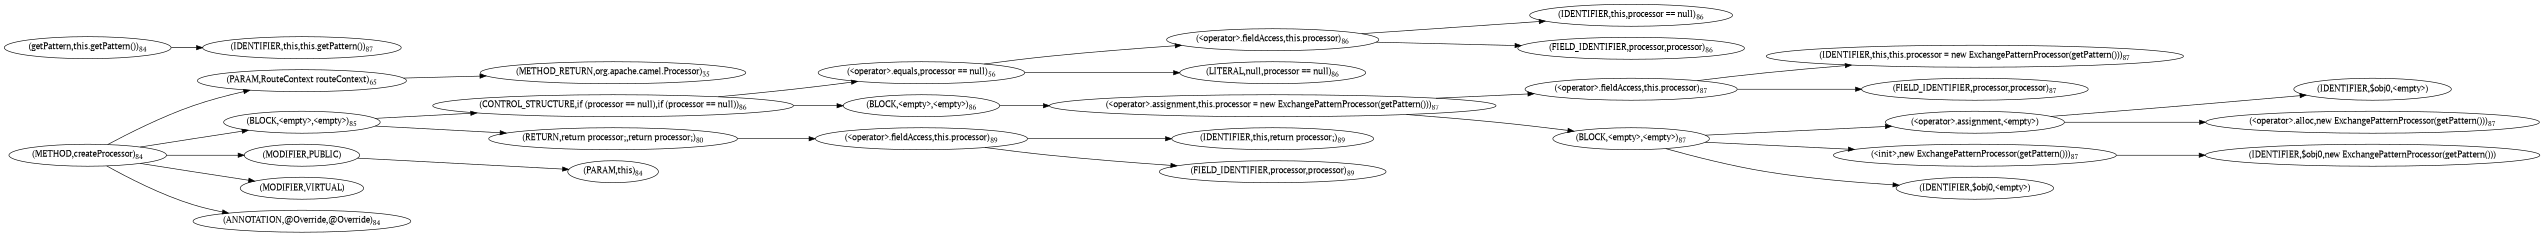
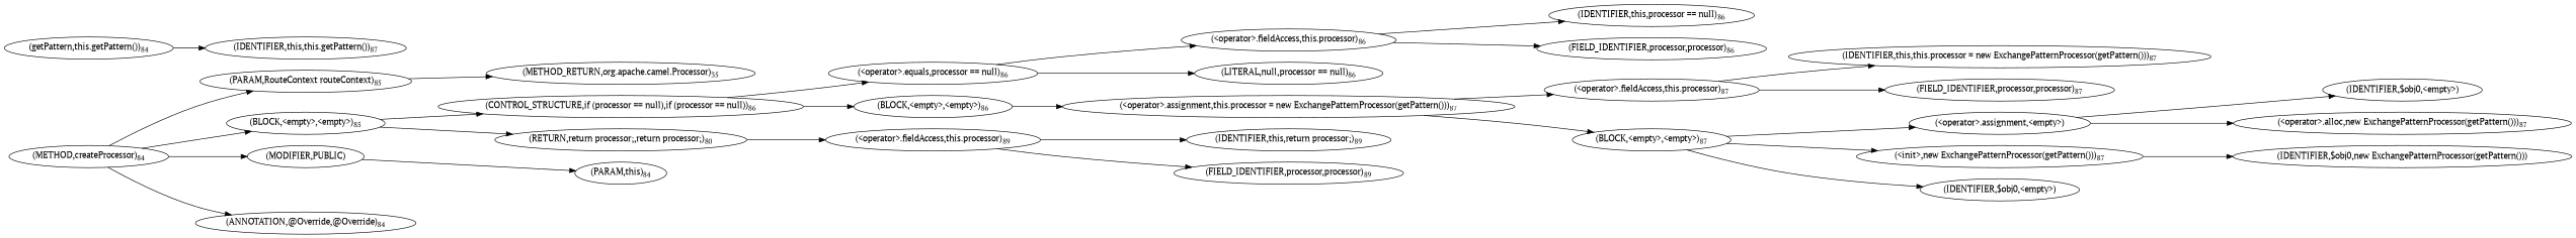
  digraph {
    fontname="PT Serif"
    rankdir=LR
    node [fontname="PT Serif"]
    edge [fontname="PT Serif"]
    n1 [label=<(METHOD,createProcessor)<SUB>84</SUB>>]
-   n2 [label=<(PARAM,RouteContext routeContext)<SUB>65</SUB>>]
+   n2 [label=<(PARAM,RouteContext routeContext)<SUB>85</SUB>>]
    n3 [label=<(BLOCK,&lt;empty&gt;,&lt;empty&gt;)<SUB>85</SUB>>]
    n4 [label=<(MODIFIER,PUBLIC)>]
-   n5 [label=<(MODIFIER,VIRTUAL)>]
    n6 [label=<(ANNOTATION,@Override,@Override)<SUB>84</SUB>>]
    n7 [label=<(PARAM,this)<SUB>84</SUB>>]
    n8 [label=<(METHOD_RETURN,org.apache.camel.Processor)<SUB>35</SUB>>]
    n9 [label=<(CONTROL_STRUCTURE,if (processor == null),if (processor == null))<SUB>86</SUB>>]
    n10 [label=<(RETURN,return processor;,return processor;)<SUB>80</SUB>>]
-   n11 [label=<(&lt;operator&gt;.equals,processor == null)<SUB>56</SUB>>]
+   n11 [label=<(&lt;operator&gt;.equals,processor == null)<SUB>86</SUB>>]
    n12 [label=<(BLOCK,&lt;empty&gt;,&lt;empty&gt;)<SUB>86</SUB>>]
    n13 [label=<(&lt;operator&gt;.fieldAccess,this.processor)<SUB>89</SUB>>]
    n14 [label=<(&lt;operator&gt;.fieldAccess,this.processor)<SUB>86</SUB>>]
    n15 [label=<(LITERAL,null,processor == null)<SUB>86</SUB>>]
    n16 [label=<(&lt;operator&gt;.assignment,this.processor = new ExchangePatternProcessor(getPattern()))<SUB>87</SUB>>]
    n17 [label=<(IDENTIFIER,this,processor == null)<SUB>86</SUB>>]
    n18 [label=<(FIELD_IDENTIFIER,processor,processor)<SUB>86</SUB>>]
    n19 [label=<(&lt;operator&gt;.fieldAccess,this.processor)<SUB>87</SUB>>]
    n20 [label=<(BLOCK,&lt;empty&gt;,&lt;empty&gt;)<SUB>87</SUB>>]
    n21 [label=<(IDENTIFIER,this,this.processor = new ExchangePatternProcessor(getPattern()))<SUB>87</SUB>>]
    n22 [label=<(FIELD_IDENTIFIER,processor,processor)<SUB>87</SUB>>]
    n23 [label=<(&lt;operator&gt;.assignment,&lt;empty&gt;)>]
    n24 [label=<(&lt;init&gt;,new ExchangePatternProcessor(getPattern()))<SUB>87</SUB>>]
    n25 [label=<(IDENTIFIER,$obj0,&lt;empty&gt;)>]
    n26 [label=<(IDENTIFIER,$obj0,&lt;empty&gt;)>]
    n27 [label=<(&lt;operator&gt;.alloc,new ExchangePatternProcessor(getPattern()))<SUB>87</SUB>>]
    n28 [label=<(IDENTIFIER,$obj0,new ExchangePatternProcessor(getPattern()))>]
    n29 [label=<(getPattern,this.getPattern())<SUB>84</SUB>>]
    n30 [label=<(IDENTIFIER,this,this.getPattern())<SUB>87</SUB>>]
    n31 [label=<(IDENTIFIER,this,return processor;)<SUB>89</SUB>>]
    n32 [label=<(FIELD_IDENTIFIER,processor,processor)<SUB>89</SUB>>]
    n1 -> n2
    n1 -> n3
    n1 -> n4
-   n1 -> n5
    n1 -> n6
    n2 -> n8
    n3 -> n9
    n3 -> n10
    n4 -> n7
    n9 -> n11
    n9 -> n12
    n10 -> n13
    n11 -> n14
    n11 -> n15
    n12 -> n16
    n13 -> n31
    n13 -> n32
    n14 -> n17
    n14 -> n18
    n16 -> n19
    n16 -> n20
    n19 -> n21
    n19 -> n22
    n20 -> n23
    n20 -> n24
    n20 -> n25
    n23 -> n26
    n23 -> n27
    n24 -> n28
    n29 -> n30
  }
